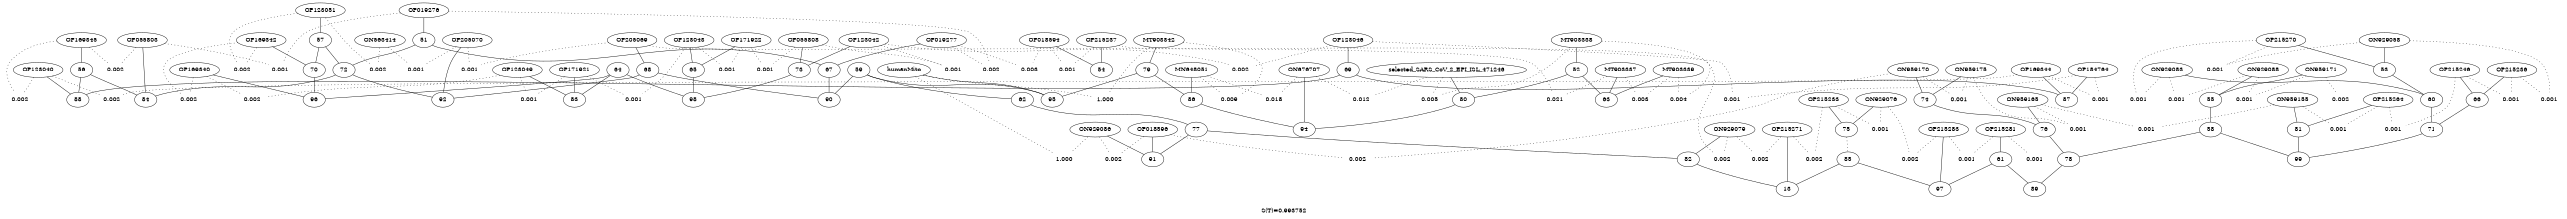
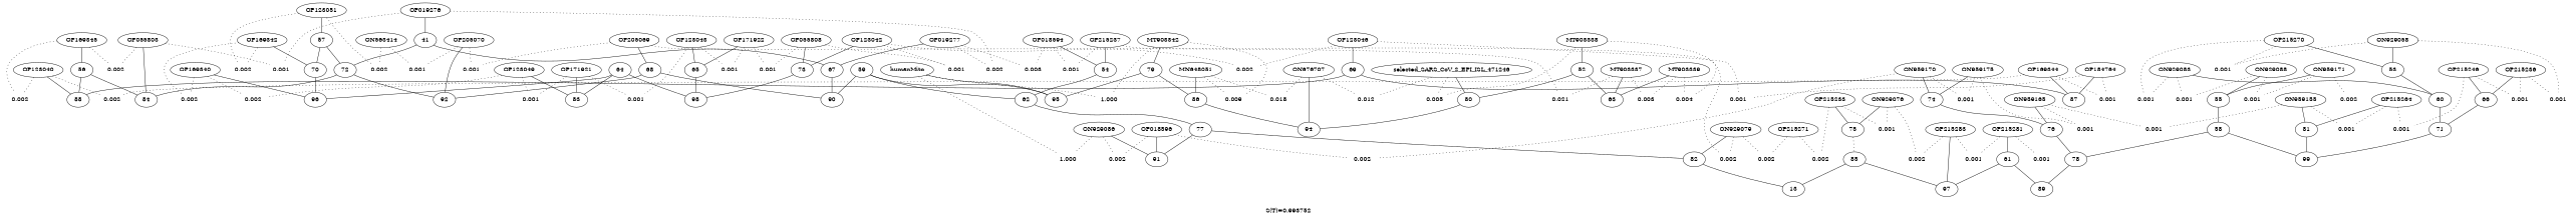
  graph {
    label="S(T)=0.993752"
    edge [style=dotted]
    n1 [label=OP123046]
    69
    n3 [color=white label=0.002]
    n4 [color=white label=0.001]
    88
    87
    n7 [label=OP215233]
    75
    n9 [color=white label=0.001]
    n10 [color=white label=0.002]
    85
    n12 [label=ON959171]
    55
    n14 [color=white label=0.001]
    n15 [color=white label=0.002]
    58
    n17 [label=OP215264]
    81
    n19 [color=white label=0.001]
    n20 [color=white label=0.001]
    99
    n22 [label=OP205070]
    92
    n24 [color=white label=0.001]
    n25 [color=white label=0.001]
    n26 [label=OP123049]
    83
    n28 [color=white label=0.001]
    n29 [color=white label=0.002]
    n30 [label=OP123040]
    n31 [color=white label=0.002]
    n32 [color=white label=0.002]
    n33 [label=MT903339]
    63
    n35 [color=white label=0.003]
    n36 [color=white label=0.004]
    n37 [label=OP123043]
    65
    n39 [color=white label=0.001]
    n40 [color=white label=0.001]
    98
    n42 [label=ON959155]
    n43 [color=white label=0.001]
    n44 [label=OP169342]
    70
    n46 [color=white label=0.002]
    n47 [color=white label=0.002]
    96
    n49 [label=OP055808]
    73
    n51 [color=white label=0.001]
    n52 [color=white label=0.001]
    n53 [color=white label=0.001]
    n54 [label=OP123051]
    57
    n56 [color=white label=0.002]
    72
    n58 [label=MT903342]
    79
    n60 [color=white label=0.009]
    n61 [color=white label=1.000]
    86
    95
    n64 [label=OP205069]
    68
    n66 [color=white label=0.021]
    90
    n68 [label=OP215270]
    53
    n70 [color=white label=0.001]
    n71 [color=white label=0.001]
    60
    n73 [label=OP018596]
    91
    n75 [color=white label=0.002]
    n76 [color=white label=0.002]
    n77 [label=OP018594]
    54
    n79 [color=white label=0.001]
    n80 [color=white label=0.003]
    62
    n82 [label=OP215237]
    n83 [color=white label=0.002]
    n84 [label=OP215236]
    66
    n86 [color=white label=0.001]
    n87 [color=white label=0.001]
    71
    n89 [label=OP019276]
-   51
+   51 [label=41]
    n91 [color=white label=0.002]
    n92 [color=white label=0.001]
    67
    n94 [label=OP123042]
    n95 [label=ON959175]
    74
    n97 [color=white label=0.001]
    n98 [color=white label=0.001]
    76
    n100 [label=ON929086]
    n101 [color=white label=1.000]
    n102 [label=OP215246]
    n103 [label=OP215271]
    n104 [label=13]
    n105 [color=white label=0.002]
    n106 [label=ON676707]
    94
    n108 [color=white label=0.012]
    n109 [color=white label=0.018]
    n110 [label=ON563414]
    n111 [label=MN648051]
    n112 [label=ON959170]
    n113 [label=ON929079]
    82
    n115 [label=selected_SARS_CoV_2_EPI_ISL_471246]
    80
    n117 [color=white label=0.005]
    n118 [label=ON929058]
    n119 [label=OP019277]
    n120 [label=MT903338]
    52
    n122 [label=OP055803]
    84
    n124 [color=white label=0.002]
    n125 [label=OP171922]
    n126 [label=OP184764]
    n127 [color=white label=0.001]
    n128 [label=OP169345]
    56
    n130 [label=OP169344]
    n131 [label=humanMito]
    n132 [label=ON929088]
    n133 [color=white label=0.001]
    n134 [label=MT903337]
    n135 [label=OP215283]
    97
    n137 [color=white label=0.001]
    n138 [color=white label=0.002]
    n139 [label=OP169340]
    n140 [label=ON959165]
    78
    n142 [label=OP171921]
    n143 [label=ON929083]
    n144 [label=ON929076]
    n145 [label=OP215281]
    61
    89
    77
    59
    64
    n1 -- 69 [weight=2 style=""]
    n1 -- n3
    n1 -- n4
    69 -- 88 [weight=2 style=""]
    69 -- 87 [weight=2 style=""]
    n7 -- 75 [weight=2 style=""]
    n7 -- n9
    n7 -- n10
    75 -- 85 [weight=2]
    85 -- n104 [weight=2 style=""]
    85 -- 97 [weight=2 style=""]
    n12 -- 55 [weight=2 style=""]
    n12 -- n14
    n12 -- n15
    55 -- 58 [weight=2 style=""]
    58 -- 99 [weight=2 style=""]
    58 -- 78 [weight=2 style=""]
    n17 -- 81 [weight=2 style=""]
    n17 -- n19
    n17 -- n20
    81 -- 99 [weight=2 style=""]
    n22 -- 92 [weight=2 style=""]
    n22 -- n24
    n22 -- n25
    n26 -- 83 [weight=2 style=""]
    n26 -- n28
    n26 -- n29
    n30 -- 88 [weight=2 style=""]
    n30 -- n31
    n30 -- n32
    n33 -- 63 [weight=2 style=""]
    n33 -- n35
    n33 -- n36
    n37 -- 65 [weight=2 style=""]
    n37 -- n39
    n37 -- n40
    65 -- 98 [weight=2 style=""]
    n42 -- 81 [weight=2 style=""]
    n42 -- n19
    n42 -- n43
    n44 -- 70 [weight=2 style=""]
    n44 -- n46
    n44 -- n47
    70 -- 96 [weight=2 style=""]
    n49 -- 73 [weight=2 style=""]
    n49 -- n51
    n49 -- n52
    73 -- 98 [weight=2 style=""]
    n54 -- n47
    n54 -- 57 [weight=2 style=""]
    n54 -- n56
    57 -- 70 [weight=2 style=""]
    57 -- 72 [weight=2 style=""]
    72 -- 92 [weight=2 style=""]
    72 -- 84 [weight=2 style=""]
    n58 -- 79 [weight=2 style=""]
    n58 -- n60
    n58 -- n61
    79 -- 86 [weight=2 style=""]
    79 -- 95 [weight=2 style=""]
    86 -- 94 [weight=2 style=""]
    n64 -- n25
    n64 -- 68 [weight=2 style=""]
    n64 -- n66
    68 -- 92 [weight=2 style=""]
    68 -- 90 [weight=2 style=""]
    n68 -- 53 [weight=2 style=""]
    n68 -- n70
    n68 -- n71
    53 -- 60 [weight=2 style=""]
    60 -- 71 [weight=2 style=""]
    n73 -- 91 [weight=2 style=""]
    n73 -- n75
    n73 -- n76
    n77 -- 54 [weight=2 style=""]
    n77 -- n79
    n77 -- n80
+   54 -- 62 [weight=2 style=""]
    62 -- 77 [weight=2 style=""]
    n82 -- 54 [weight=2 style=""]
    n82 -- n79
    n82 -- n83
    n84 -- 66 [weight=2 style=""]
    n84 -- n86
    n84 -- n87
    66 -- 71 [weight=2 style=""]
    71 -- 99 [weight=2 style=""]
    n89 -- 51 [weight=2 style=""]
    n89 -- n91
    n89 -- n92
    51 -- 72 [weight=2 style=""]
    51 -- 67 [weight=2 style=""]
    67 -- 90 [weight=2 style=""]
    n94 -- n3
    n94 -- 73 [weight=2 style=""]
    n94 -- n51
    n95 -- 74 [weight=2 style=""]
    n95 -- n97
    n95 -- n98
    74 -- 76 [weight=2 style=""]
    76 -- 78 [weight=2 style=""]
    n100 -- 91 [weight=2 style=""]
    n100 -- n75
    n100 -- n101
    n102 -- n20
    n102 -- 66 [weight=2 style=""]
    n102 -- n86
    n103 -- n10
-   n103 -- n104 [weight=2 style=""]
    n103 -- n105
    n106 -- 94 [weight=2 style=""]
    n106 -- n108
    n106 -- n109
    n110 -- n24
    n110 -- n56
    n111 -- n60
    n111 -- 86 [weight=2 style=""]
    n111 -- n109
    n112 -- n76
    n112 -- 74 [weight=2 style=""]
    n112 -- n97
    n113 -- n83
    n113 -- n105
    n113 -- 82 [weight=2 style=""]
    82 -- n104 [weight=2 style=""]
    n115 -- n108
    n115 -- 80 [weight=2 style=""]
    n115 -- n117
    80 -- 94 [weight=2 style=""]
    n118 -- 53 [weight=2 style=""]
    n118 -- n70
    n118 -- n87
    n119 -- n80
    n119 -- n91
    n119 -- 67 [weight=2 style=""]
    n120 -- n36
    n120 -- n117
    n120 -- 52 [weight=2 style=""]
    52 -- 63 [weight=2 style=""]
    52 -- 80 [weight=2 style=""]
    n122 -- n92
    n122 -- 84 [weight=2 style=""]
    n122 -- n124
    n125 -- 65 [weight=2 style=""]
    n125 -- n39
    n125 -- n52
    n126 -- n4
    n126 -- 87 [weight=2 style=""]
    n126 -- n127
    n128 -- n31
    n128 -- n124
    n128 -- 56 [weight=2 style=""]
    56 -- 88 [weight=2 style=""]
    56 -- 84 [weight=2 style=""]
    n130 -- 87 [weight=2 style=""]
    n130 -- n32
    n130 -- n127
    n131 -- n61
    n131 -- 95 [weight=2 style=""]
    n131 -- n101
    n132 -- 55 [weight=2 style=""]
    n132 -- n14
    n132 -- n133
    n134 -- 63 [weight=2 style=""]
    n134 -- n35
    n134 -- n66
    n135 -- 97 [weight=2 style=""]
    n135 -- n137
    n135 -- n138
    n139 -- n29
    n139 -- n46
    n139 -- 96 [weight=2 style=""]
    n140 -- n43
    n140 -- n98
    n140 -- 76 [weight=2 style=""]
    78 -- 89 [weight=2 style=""]
    n142 -- 83 [weight=2 style=""]
    n142 -- n28
    n142 -- n40
    n143 -- n71
    n143 -- 60 [weight=2 style=""]
    n143 -- n133
    n144 -- 75 [weight=2 style=""]
    n144 -- n9
    n144 -- n138
    n145 -- n53
    n145 -- n137
    n145 -- 61 [weight=2 style=""]
    61 -- 97 [weight=2 style=""]
    61 -- 89 [weight=2 style=""]
    77 -- 91 [weight=2 style=""]
    77 -- 82 [weight=2 style=""]
    59 -- 95 [weight=2 style=""]
    59 -- 90 [weight=2 style=""]
    59 -- 62 [weight=2 style=""]
    64 -- 83 [weight=2 style=""]
    64 -- 98 [weight=2 style=""]
    64 -- 96 [weight=2 style=""]
  }
